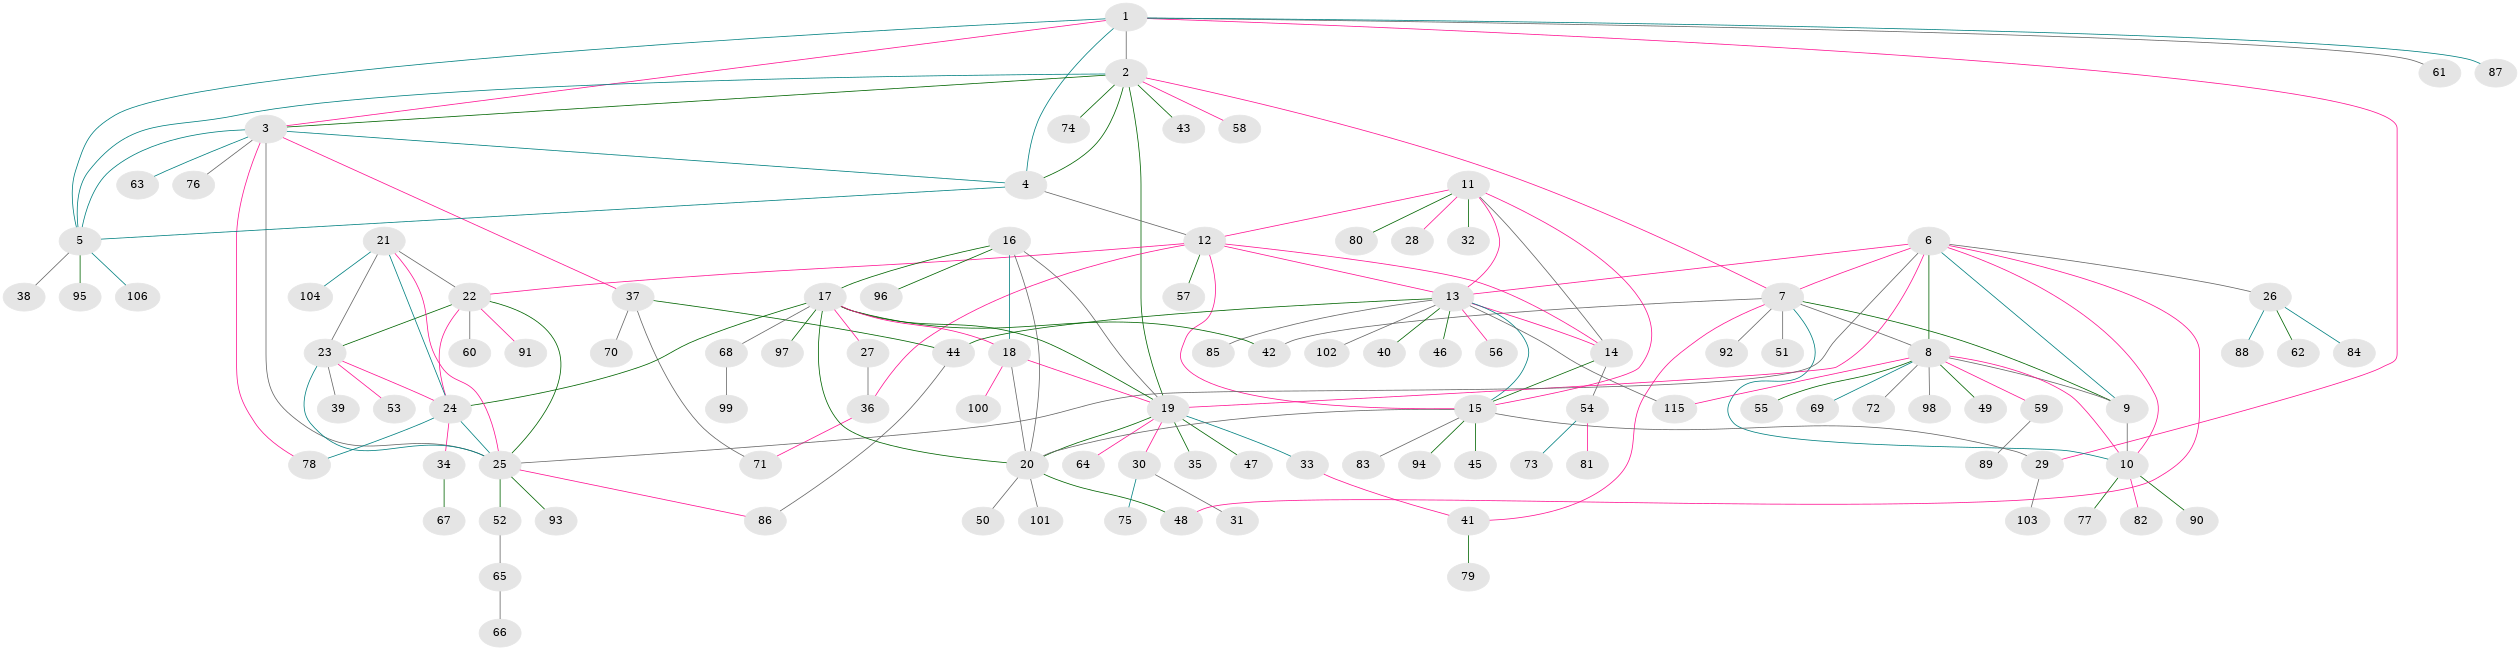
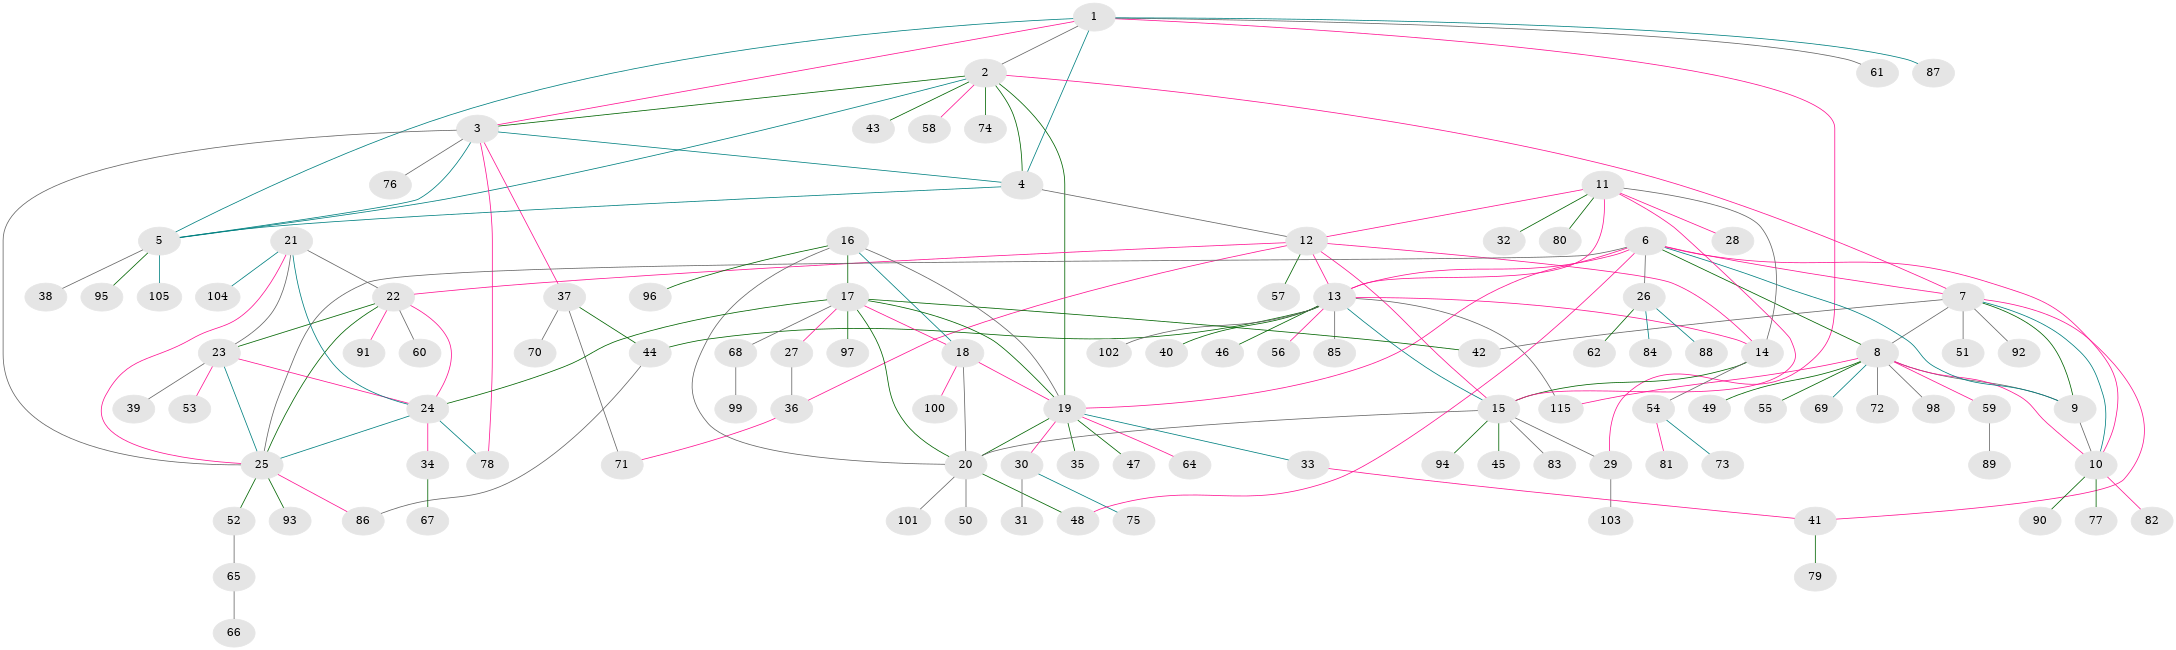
  graph {
    node [color=gray90 style=filled]
    edge [color=gray40]
    1
    2
    3
    4
    5
    29
    61
    87
    7
    19
    43
    58
    74
    25
    37
-   63
    76
    78
    12
    38
    95
-   106
+   106 [label=105]
    103
    8
    9
    10
    41
    42
    51
    92
    20
    30
    33
    35
    47
    64
    52
    86
    93
    44
    71
    70
    13
    14
    15
    22
    36
    57
    6
    26
    48
    49
    55
    59
    69
    72
    98
    n58 [label=115]
    77
    82
    90
    40
    46
    56
    85
    102
    62
    84
    88
    79
    89
    11
    28
    32
    80
    54
    45
    83
    94
    24
    23
    60
    91
    73
    81
    50
    101
    16
    17
    18
    96
    27
    68
    97
    100
    34
    99
    31
    75
    21
    104
    39
    53
    67
    65
    66
    1 -- 2
    1 -- 3 [color=deeppink]
    1 -- 4 [color=teal]
    1 -- 5 [color=teal]
    1 -- 29 [color=deeppink]
    1 -- 61
    1 -- 87 [color=teal]
    2 -- 3 [color=darkgreen]
    2 -- 4 [color=darkgreen]
    2 -- 5 [color=teal]
    2 -- 7 [color=deeppink]
    2 -- 19 [color=darkgreen]
    2 -- 43 [color=darkgreen]
    2 -- 58 [color=deeppink]
    2 -- 74 [color=darkgreen]
    3 -- 4 [color=teal]
    3 -- 5 [color=teal]
    3 -- 25
    3 -- 37 [color=deeppink]
-   3 -- 63 [color=teal]
    3 -- 76
    3 -- 78 [color=deeppink]
    4 -- 5 [color=teal]
    4 -- 12
    5 -- 38
    5 -- 95 [color=darkgreen]
    5 -- 106 [color=teal]
    29 -- 103
    7 -- 8
    7 -- 9 [color=darkgreen]
    7 -- 10 [color=teal]
    7 -- 41 [color=deeppink]
    7 -- 42
    7 -- 51
    7 -- 92
    19 -- 20 [color=darkgreen]
    19 -- 30 [color=deeppink]
    19 -- 33 [color=teal]
    19 -- 35 [color=darkgreen]
    19 -- 47 [color=darkgreen]
    19 -- 64 [color=deeppink]
    25 -- 52 [color=darkgreen]
    25 -- 86 [color=deeppink]
    25 -- 93 [color=darkgreen]
    37 -- 44 [color=darkgreen]
    37 -- 71
    37 -- 70
    12 -- 13 [color=deeppink]
    12 -- 14 [color=deeppink]
    12 -- 15 [color=deeppink]
    12 -- 22 [color=deeppink]
    12 -- 36 [color=deeppink]
    12 -- 57 [color=darkgreen]
    8 -- 9
    8 -- 10 [color=deeppink]
    8 -- 49 [color=darkgreen]
    8 -- 55 [color=darkgreen]
    8 -- 59 [color=deeppink]
    8 -- 69 [color=teal]
    8 -- 72
    8 -- 98
    8 -- n58 [color=deeppink]
    9 -- 10
    10 -- 77 [color=darkgreen]
    10 -- 82 [color=deeppink]
    10 -- 90 [color=darkgreen]
    41 -- 79 [color=darkgreen]
    20 -- 48 [color=darkgreen]
    20 -- 50
    20 -- 101
    30 -- 31
    30 -- 75 [color=teal]
    33 -- 41 [color=deeppink]
    52 -- 65
    44 -- 86
    13 -- 44 [color=darkgreen]
    13 -- 14 [color=deeppink]
    13 -- 15 [color=teal]
    13 -- n58
    13 -- 40 [color=darkgreen]
    13 -- 46 [color=darkgreen]
    13 -- 56 [color=deeppink]
    13 -- 85
    13 -- 102
    14 -- 15 [color=darkgreen]
    14 -- 54
    15 -- 29
    15 -- 20
    15 -- 45 [color=darkgreen]
    15 -- 83
    15 -- 94 [color=darkgreen]
    22 -- 25 [color=darkgreen]
    22 -- 24 [color=deeppink]
    22 -- 23 [color=darkgreen]
    22 -- 60
    22 -- 91 [color=deeppink]
    36 -- 71 [color=deeppink]
    6 -- 7 [color=deeppink]
    6 -- 19 [color=deeppink]
    6 -- 25
    6 -- 8 [color=darkgreen]
    6 -- 9 [color=teal]
    6 -- 10 [color=deeppink]
    6 -- 13 [color=deeppink]
    6 -- 26
    6 -- 48 [color=deeppink]
    26 -- 62 [color=darkgreen]
    26 -- 84 [color=teal]
    26 -- 88 [color=teal]
    59 -- 89
    11 -- 12 [color=deeppink]
    11 -- 13 [color=deeppink]
    11 -- 14
    11 -- 15 [color=deeppink]
    11 -- 28 [color=deeppink]
    11 -- 32 [color=darkgreen]
    11 -- 80 [color=darkgreen]
    54 -- 73 [color=teal]
    54 -- 81 [color=deeppink]
    24 -- 25 [color=teal]
    24 -- 78 [color=teal]
    24 -- 34 [color=deeppink]
    23 -- 25 [color=teal]
    23 -- 24 [color=deeppink]
    23 -- 39
    23 -- 53 [color=deeppink]
    16 -- 19
    16 -- 20
    16 -- 17 [color=darkgreen]
    16 -- 18 [color=teal]
    16 -- 96 [color=darkgreen]
    17 -- 19 [color=darkgreen]
    17 -- 42 [color=darkgreen]
    17 -- 20 [color=darkgreen]
    17 -- 24 [color=darkgreen]
    17 -- 18 [color=deeppink]
    17 -- 27 [color=deeppink]
    17 -- 68
    17 -- 97 [color=darkgreen]
    18 -- 19 [color=deeppink]
    18 -- 20
    18 -- 100 [color=deeppink]
    27 -- 36
    68 -- 99
    34 -- 67 [color=darkgreen]
    21 -- 25 [color=deeppink]
    21 -- 22
    21 -- 24 [color=teal]
    21 -- 23
    21 -- 104 [color=teal]
    65 -- 66
  }
